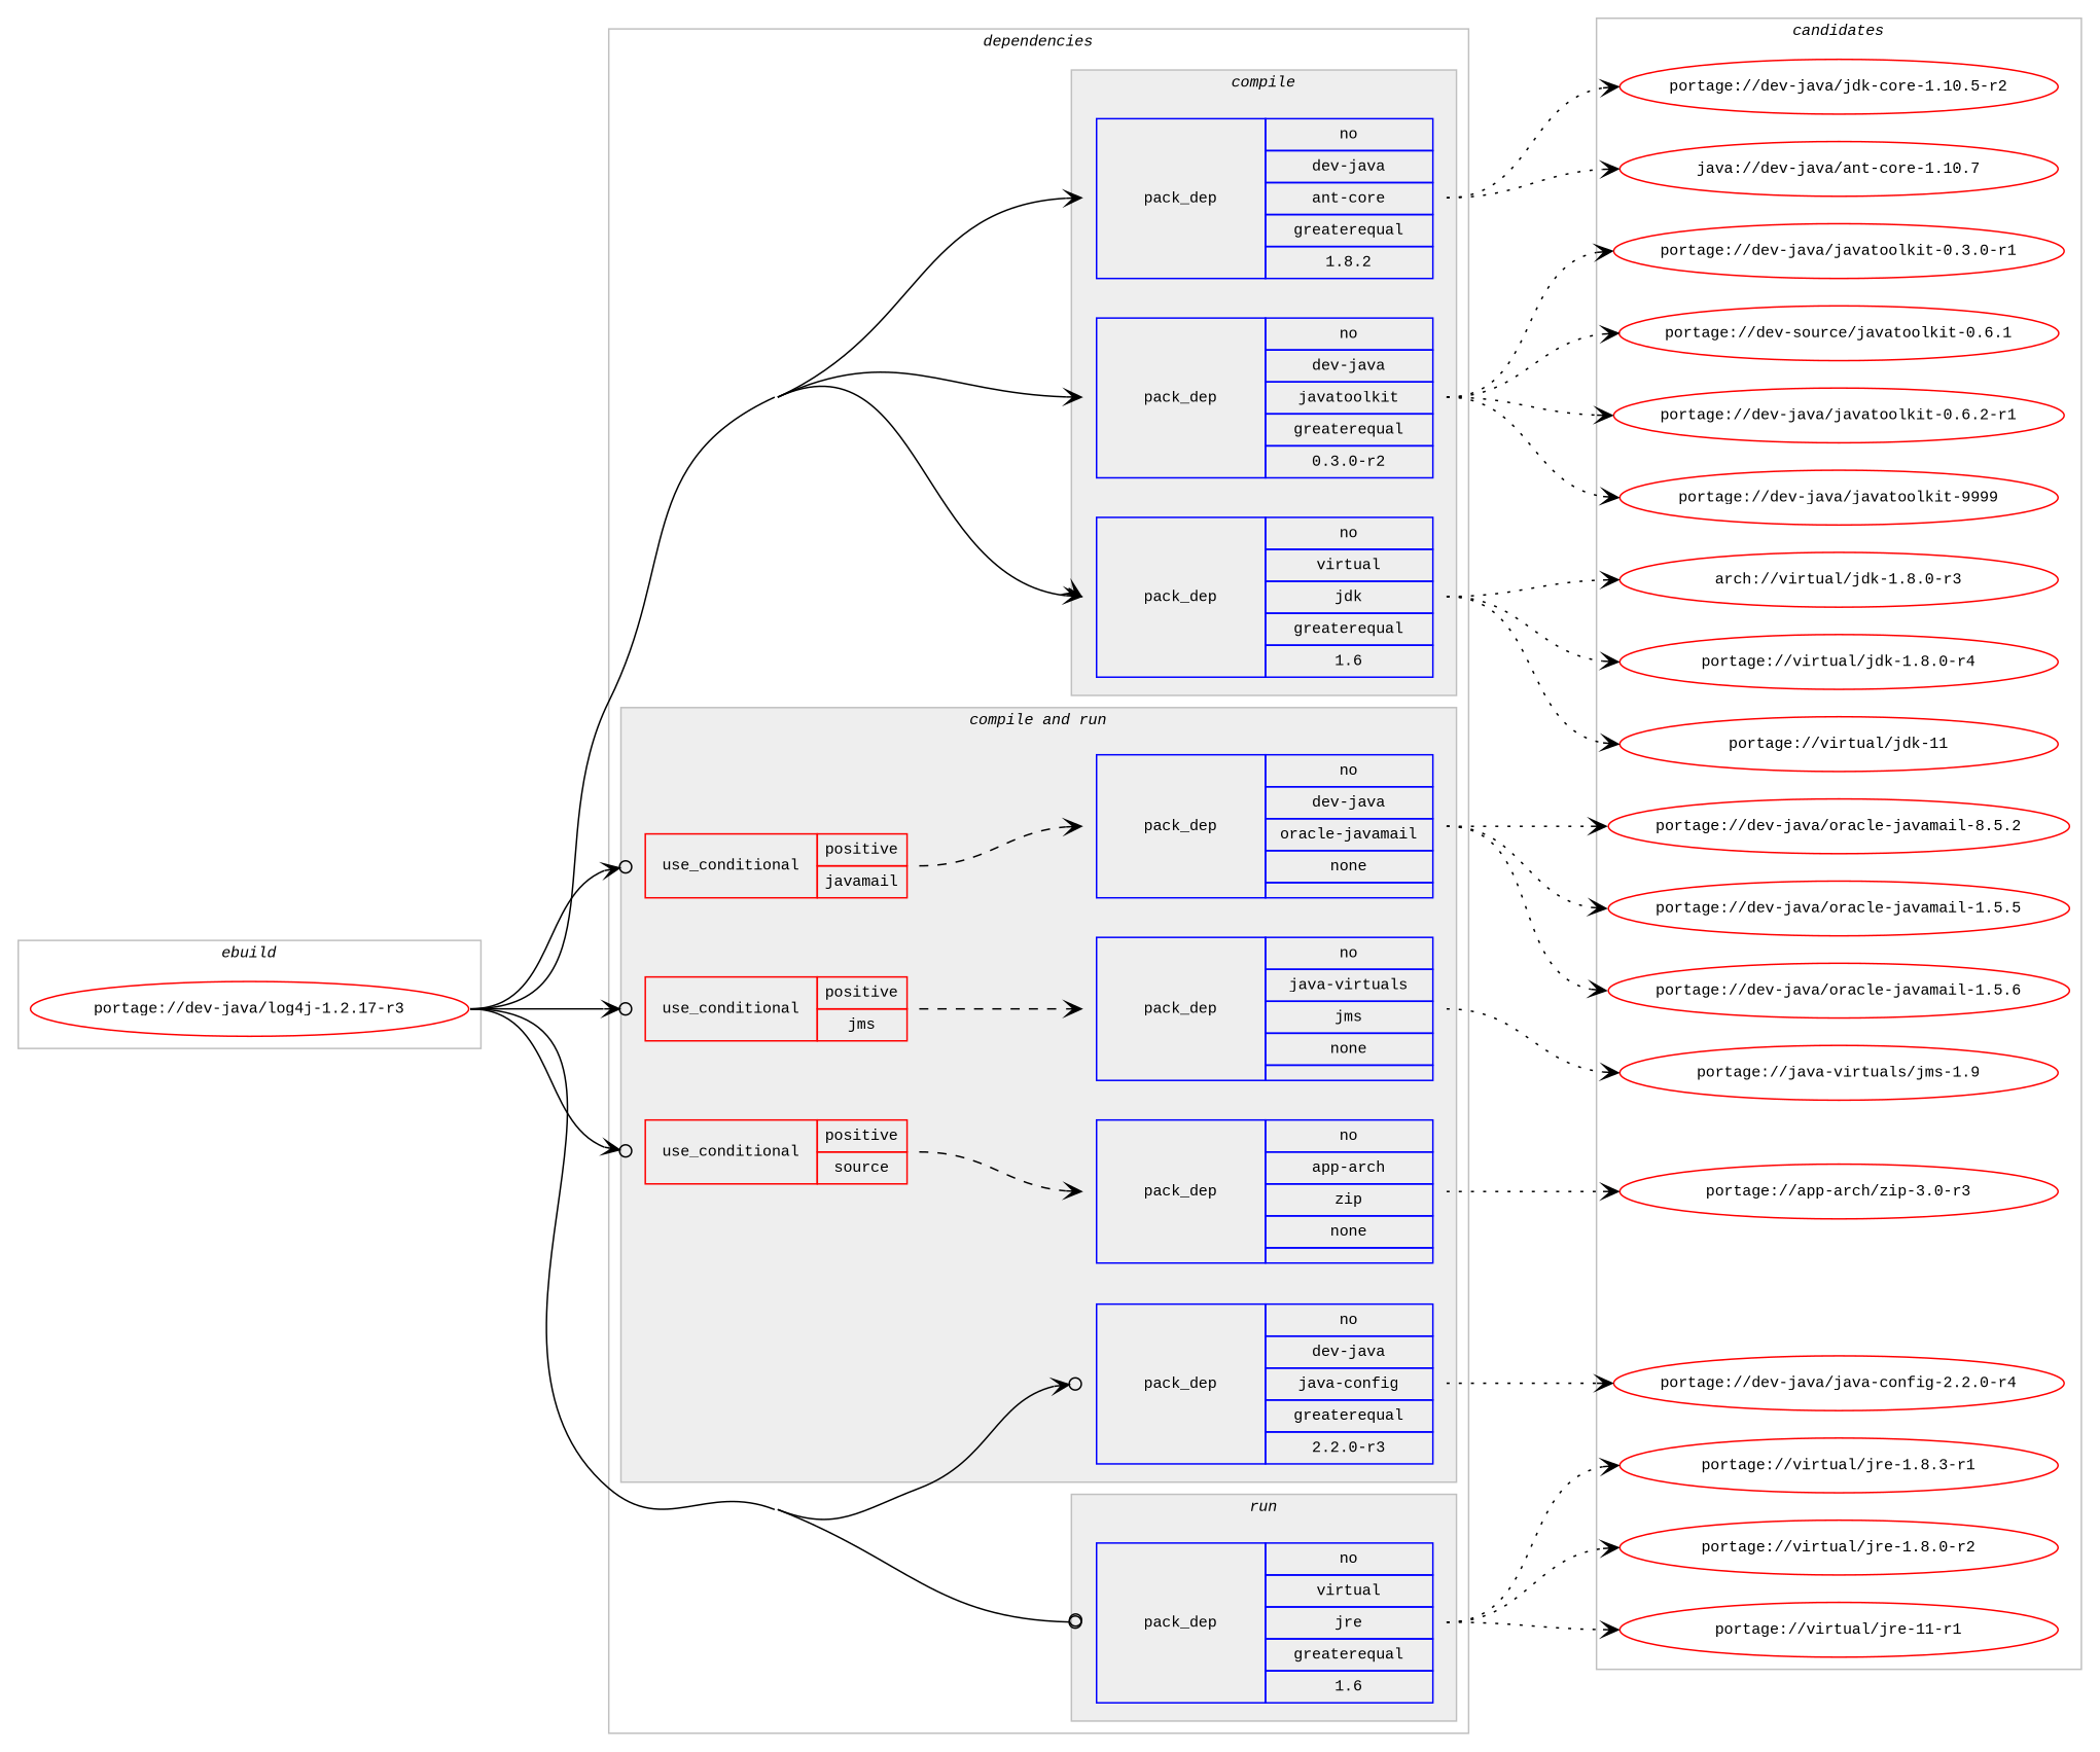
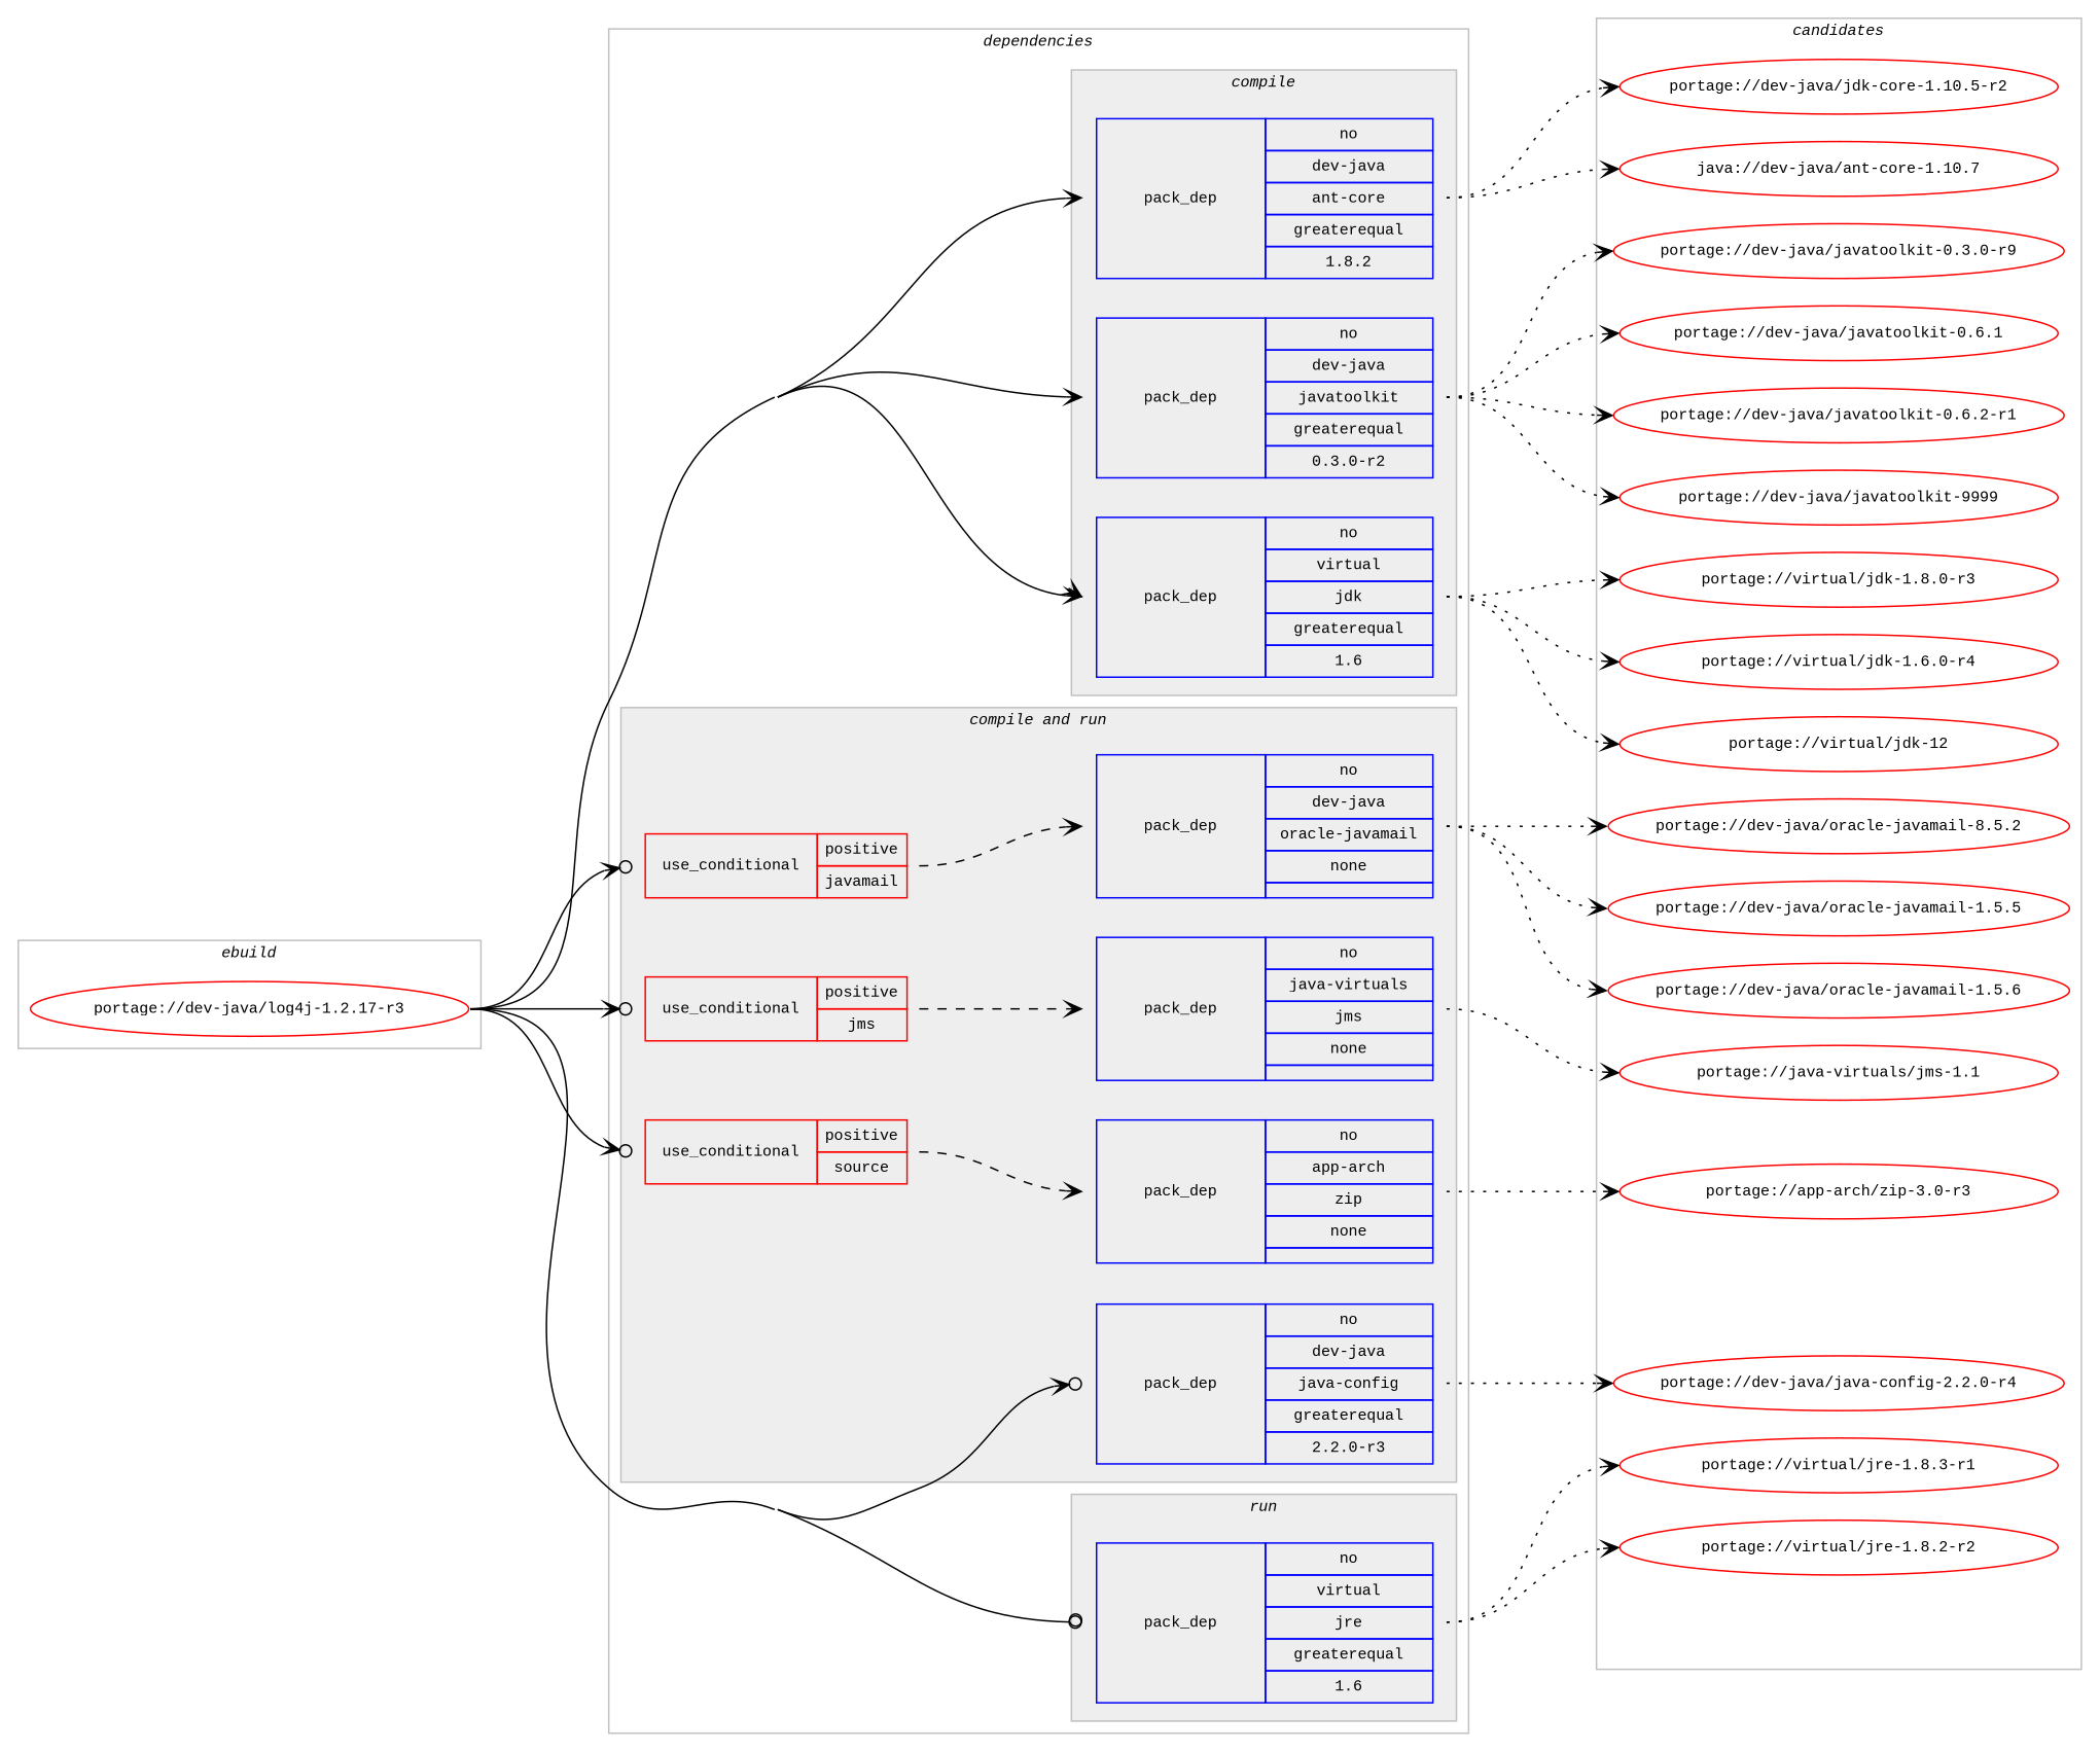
  digraph {
    compound=true
    concentrate=true
    fontname="Liberation Mono"
    fontsize=10
    newrank=true
    rankdir=LR
    ranksep=1.5
    node [color=red fontname="Liberation Mono" fontsize=10]
    edge [arrowhead=vee fontname="Liberation Mono" headport=w style=dotted tailport=e weight=100]
    n1 [label="portage://dev-java/log4j-1.2.17-r3" width=4]
    n2 [color=blue label=<<TABLE BORDER="0" CELLBORDER="1" CELLSPACING="0" CELLPADDING="4" WIDTH="220"><TR><TD ROWSPAN="6" CELLPADDING="30">pack_dep</TD></TR><TR><TD WIDTH="110">no</TD></TR><TR><TD>dev-java</TD></TR><TR><TD>ant-core</TD></TR><TR><TD>greaterequal</TD></TR><TR><TD>1.8.2</TD></TR></TABLE>> shape=none]
    n3 [color=blue label=<<TABLE BORDER="0" CELLBORDER="1" CELLSPACING="0" CELLPADDING="4" WIDTH="220"><TR><TD ROWSPAN="6" CELLPADDING="30">pack_dep</TD></TR><TR><TD WIDTH="110">no</TD></TR><TR><TD>dev-java</TD></TR><TR><TD>javatoolkit</TD></TR><TR><TD>greaterequal</TD></TR><TR><TD>0.3.0-r2</TD></TR></TABLE>> shape=none]
    n4 [color=blue label=<<TABLE BORDER="0" CELLBORDER="1" CELLSPACING="0" CELLPADDING="4" WIDTH="220"><TR><TD ROWSPAN="6" CELLPADDING="30">pack_dep</TD></TR><TR><TD WIDTH="110">no</TD></TR><TR><TD>virtual</TD></TR><TR><TD>jdk</TD></TR><TR><TD>greaterequal</TD></TR><TR><TD>1.6</TD></TR></TABLE>> shape=none]
    n5 [color=blue label=<<TABLE BORDER="0" CELLBORDER="1" CELLSPACING="0" CELLPADDING="4" WIDTH="220"><TR><TD ROWSPAN="6" CELLPADDING="30">pack_dep</TD></TR><TR><TD WIDTH="110">no</TD></TR><TR><TD>dev-java</TD></TR><TR><TD>oracle-javamail</TD></TR><TR><TD>none</TD></TR><TR><TD></TD></TR></TABLE>> shape=none]
    n6 [label=<<TABLE BORDER="0" CELLBORDER="1" CELLSPACING="0" CELLPADDING="4"><TR><TD ROWSPAN="3" CELLPADDING="10">use_conditional</TD></TR><TR><TD>positive</TD></TR><TR><TD>javamail</TD></TR></TABLE>> shape=none]
    n7 [color=blue label=<<TABLE BORDER="0" CELLBORDER="1" CELLSPACING="0" CELLPADDING="4" WIDTH="220"><TR><TD ROWSPAN="6" CELLPADDING="30">pack_dep</TD></TR><TR><TD WIDTH="110">no</TD></TR><TR><TD>java-virtuals</TD></TR><TR><TD>jms</TD></TR><TR><TD>none</TD></TR><TR><TD></TD></TR></TABLE>> shape=none]
    n8 [label=<<TABLE BORDER="0" CELLBORDER="1" CELLSPACING="0" CELLPADDING="4"><TR><TD ROWSPAN="3" CELLPADDING="10">use_conditional</TD></TR><TR><TD>positive</TD></TR><TR><TD>jms</TD></TR></TABLE>> shape=none]
    n9 [color=blue label=<<TABLE BORDER="0" CELLBORDER="1" CELLSPACING="0" CELLPADDING="4" WIDTH="220"><TR><TD ROWSPAN="6" CELLPADDING="30">pack_dep</TD></TR><TR><TD WIDTH="110">no</TD></TR><TR><TD>app-arch</TD></TR><TR><TD>zip</TD></TR><TR><TD>none</TD></TR><TR><TD></TD></TR></TABLE>> shape=none]
    n10 [label=<<TABLE BORDER="0" CELLBORDER="1" CELLSPACING="0" CELLPADDING="4"><TR><TD ROWSPAN="3" CELLPADDING="10">use_conditional</TD></TR><TR><TD>positive</TD></TR><TR><TD>source</TD></TR></TABLE>> shape=none]
    n11 [color=blue label=<<TABLE BORDER="0" CELLBORDER="1" CELLSPACING="0" CELLPADDING="4" WIDTH="220"><TR><TD ROWSPAN="6" CELLPADDING="30">pack_dep</TD></TR><TR><TD WIDTH="110">no</TD></TR><TR><TD>dev-java</TD></TR><TR><TD>java-config</TD></TR><TR><TD>greaterequal</TD></TR><TR><TD>2.2.0-r3</TD></TR></TABLE>> shape=none]
    n12 [color=blue label=<<TABLE BORDER="0" CELLBORDER="1" CELLSPACING="0" CELLPADDING="4" WIDTH="220"><TR><TD ROWSPAN="6" CELLPADDING="30">pack_dep</TD></TR><TR><TD WIDTH="110">no</TD></TR><TR><TD>virtual</TD></TR><TR><TD>jre</TD></TR><TR><TD>greaterequal</TD></TR><TR><TD>1.6</TD></TR></TABLE>> shape=none]
    n13 [label="portage://dev-java/jdk-core-1.10.5-r2" width=4]
    n14 [label="java://dev-java/ant-core-1.10.7" width=4]
-   n15 [label="portage://dev-java/javatoolkit-0.3.0-r1" width=4]
-   n16 [label="portage://dev-source/javatoolkit-0.6.1" width=4]
+   n15 [label="portage://dev-java/javatoolkit-0.3.0-r9" width=4]
+   n16 [label="portage://dev-java/javatoolkit-0.6.1" width=4]
    n17 [label="portage://dev-java/javatoolkit-0.6.2-r1" width=4]
    n18 [label="portage://dev-java/javatoolkit-9999" width=4]
-   n19 [label="arch://virtual/jdk-1.8.0-r3" width=4]
-   n20 [label="portage://virtual/jdk-1.8.0-r4" width=4]
-   n21 [label="portage://virtual/jdk-11" width=4]
+   n19 [label="portage://virtual/jdk-1.8.0-r3" width=4]
+   n20 [label="portage://virtual/jdk-1.6.0-r4" width=4]
+   n21 [label="portage://virtual/jdk-12" width=4]
    n22 [label="portage://dev-java/oracle-javamail-8.5.2" width=4]
    n23 [label="portage://dev-java/oracle-javamail-1.5.5" width=4]
    n24 [label="portage://dev-java/oracle-javamail-1.5.6" width=4]
-   n25 [label="portage://java-virtuals/jms-1.9" width=4]
+   n25 [label="portage://java-virtuals/jms-1.1" width=4]
    n26 [label="portage://app-arch/zip-3.0-r3" width=4]
    n27 [label="portage://dev-java/java-config-2.2.0-r4" width=4]
    n28 [label="portage://virtual/jre-1.8.3-r1" width=4]
-   n29 [label="portage://virtual/jre-1.8.0-r2" width=4]
-   n30 [label="portage://virtual/jre-11-r1" width=4]
+   n29 [label="portage://virtual/jre-1.8.2-r2" width=4]
    subgraph cluster_1 {
      color=gray
      label=<<i>ebuild</i>>
      rank=same
      n1
    }
    subgraph cluster_2 {
      color=gray
      label=<<i>dependencies</i>>
      subgraph cluster_3 {
        color=gray
        fillcolor="#eeeeee"
        label=<<i>compile</i>>
        style=filled
        subgraph sub_4 {
          color=gray
          fillcolor="#eeeeee"
          label=<<i>compile</i>>
          style=filled
          n2
        }
        subgraph sub_5 {
          color=gray
          fillcolor="#eeeeee"
          label=<<i>compile</i>>
          style=filled
          n3
        }
        subgraph sub_6 {
          color=gray
          fillcolor="#eeeeee"
          label=<<i>compile</i>>
          style=filled
          n4
        }
      }
      subgraph cluster_7 {
        color=gray
        fillcolor="#eeeeee"
        label=<<i>compile and run</i>>
        style=filled
        subgraph sub_8 {
          color=gray
          fillcolor="#eeeeee"
          label=<<i>compile and run</i>>
          style=filled
          n6
          subgraph sub_9 {
            color=gray
            fillcolor="#eeeeee"
            label=<<i>compile and run</i>>
            style=filled
            n5
          }
        }
        subgraph sub_10 {
          color=gray
          fillcolor="#eeeeee"
          label=<<i>compile and run</i>>
          style=filled
          n8
          subgraph sub_11 {
            color=gray
            fillcolor="#eeeeee"
            label=<<i>compile and run</i>>
            style=filled
            n7
          }
        }
        subgraph sub_12 {
          color=gray
          fillcolor="#eeeeee"
          label=<<i>compile and run</i>>
          style=filled
          n10
          subgraph sub_13 {
            color=gray
            fillcolor="#eeeeee"
            label=<<i>compile and run</i>>
            style=filled
            n9
          }
        }
        subgraph sub_14 {
          color=gray
          fillcolor="#eeeeee"
          label=<<i>compile and run</i>>
          style=filled
          n11
        }
      }
      subgraph cluster_15 {
        color=gray
        fillcolor="#eeeeee"
        label=<<i>run</i>>
        style=filled
        subgraph sub_16 {
          color=gray
          fillcolor="#eeeeee"
          label=<<i>run</i>>
          style=filled
          n12
        }
      }
    }
    subgraph cluster_17 {
      color=gray
      label=<<i>candidates</i>>
      rank=same
      subgraph sub_18 {
        color=black
        label=<<i>candidates</i>>
        nodesep=1
        rank=same
        n13
        n14
      }
      subgraph sub_19 {
        color=black
        label=<<i>candidates</i>>
        nodesep=1
        rank=same
        n15
        n16
        n17
        n18
      }
      subgraph sub_20 {
        color=black
        label=<<i>candidates</i>>
        nodesep=1
        rank=same
        n19
        n20
        n21
      }
      subgraph sub_21 {
        color=black
        label=<<i>candidates</i>>
        nodesep=1
        rank=same
        n22
        n23
        n24
      }
      subgraph sub_22 {
        color=black
        label=<<i>candidates</i>>
        nodesep=1
        rank=same
        n25
      }
      subgraph sub_23 {
        color=black
        label=<<i>candidates</i>>
        nodesep=1
        rank=same
        n26
      }
      subgraph sub_24 {
        color=black
        label=<<i>candidates</i>>
        nodesep=1
        rank=same
        n27
      }
      subgraph sub_25 {
        color=black
        label=<<i>candidates</i>>
        nodesep=1
        rank=same
        n28
        n29
-       n30
      }
    }
    n1 -> n2 [style=solid weight=20]
    n1 -> n3 [style=solid weight=20]
    n1 -> n4 [style=solid weight=20]
    n1 -> n6 [arrowhead=odotvee style=solid weight=20]
    n1 -> n8 [arrowhead=odotvee style=solid weight=20]
    n1 -> n10 [arrowhead=odotvee style=solid weight=20]
    n1 -> n11 [arrowhead=odotvee style=solid weight=20]
    n1 -> n12 [arrowhead=odot style=solid weight=20]
    n2 -> n13
    n2 -> n14
    n3 -> n15
    n3 -> n16
    n3 -> n17
    n3 -> n18
    n4 -> n19
    n4 -> n20
    n4 -> n21
    n5 -> n22
    n5 -> n23
    n5 -> n24
    n6 -> n5 [style=dashed weight=20]
    n7 -> n25
    n8 -> n7 [style=dashed weight=20]
    n9 -> n26
    n10 -> n9 [style=dashed weight=20]
    n11 -> n27
    n12 -> n28
    n12 -> n29
-   n12 -> n30
  }
